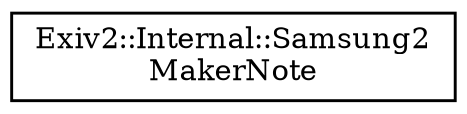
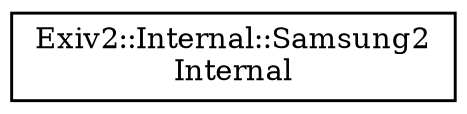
  digraph {
    rankdir=LR
    fontname="DejaVu Serif"
-   n1 [color=black fillcolor=white fontname="DejaVu Serif" fontsize=10 height=0.2 label="Exiv2::Internal::Samsung2\lMakerNote" shape=record style=filled width=0.4]
+   n1 [color=black fillcolor=white fontname="DejaVu Serif" fontsize=10 height=0.2 label="Exiv2::Internal::Samsung2\lInternal" shape=record style=filled width=0.4]
  }
